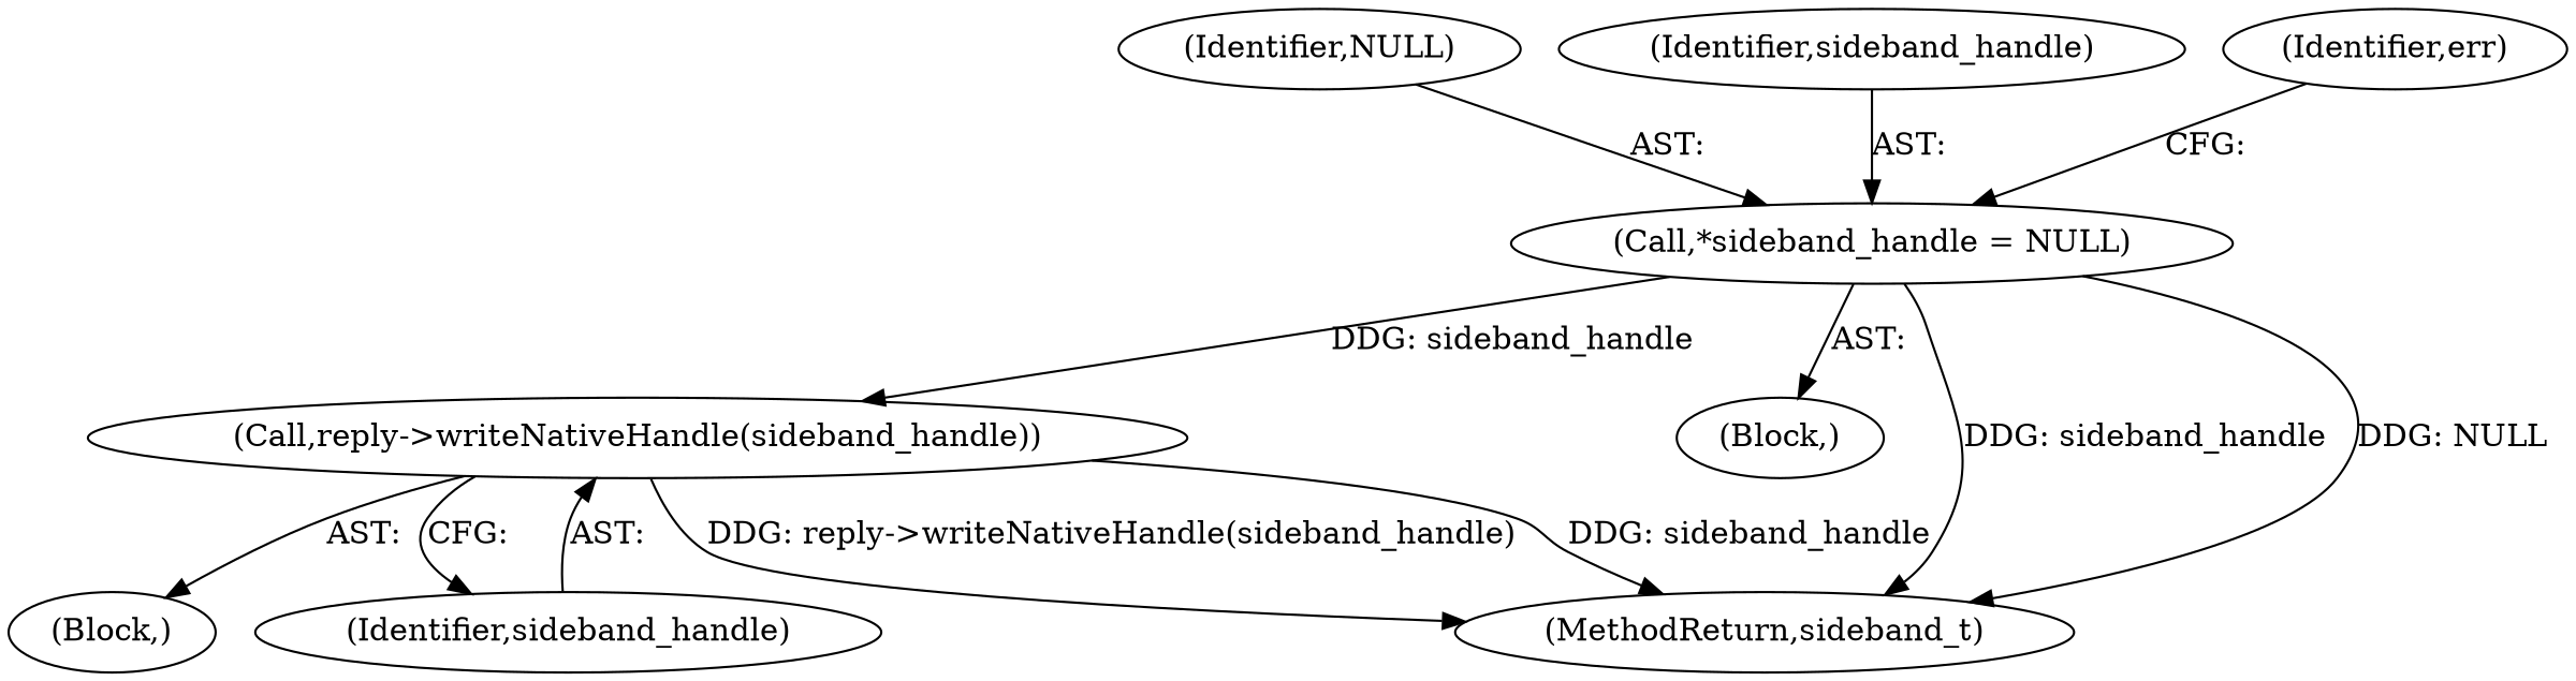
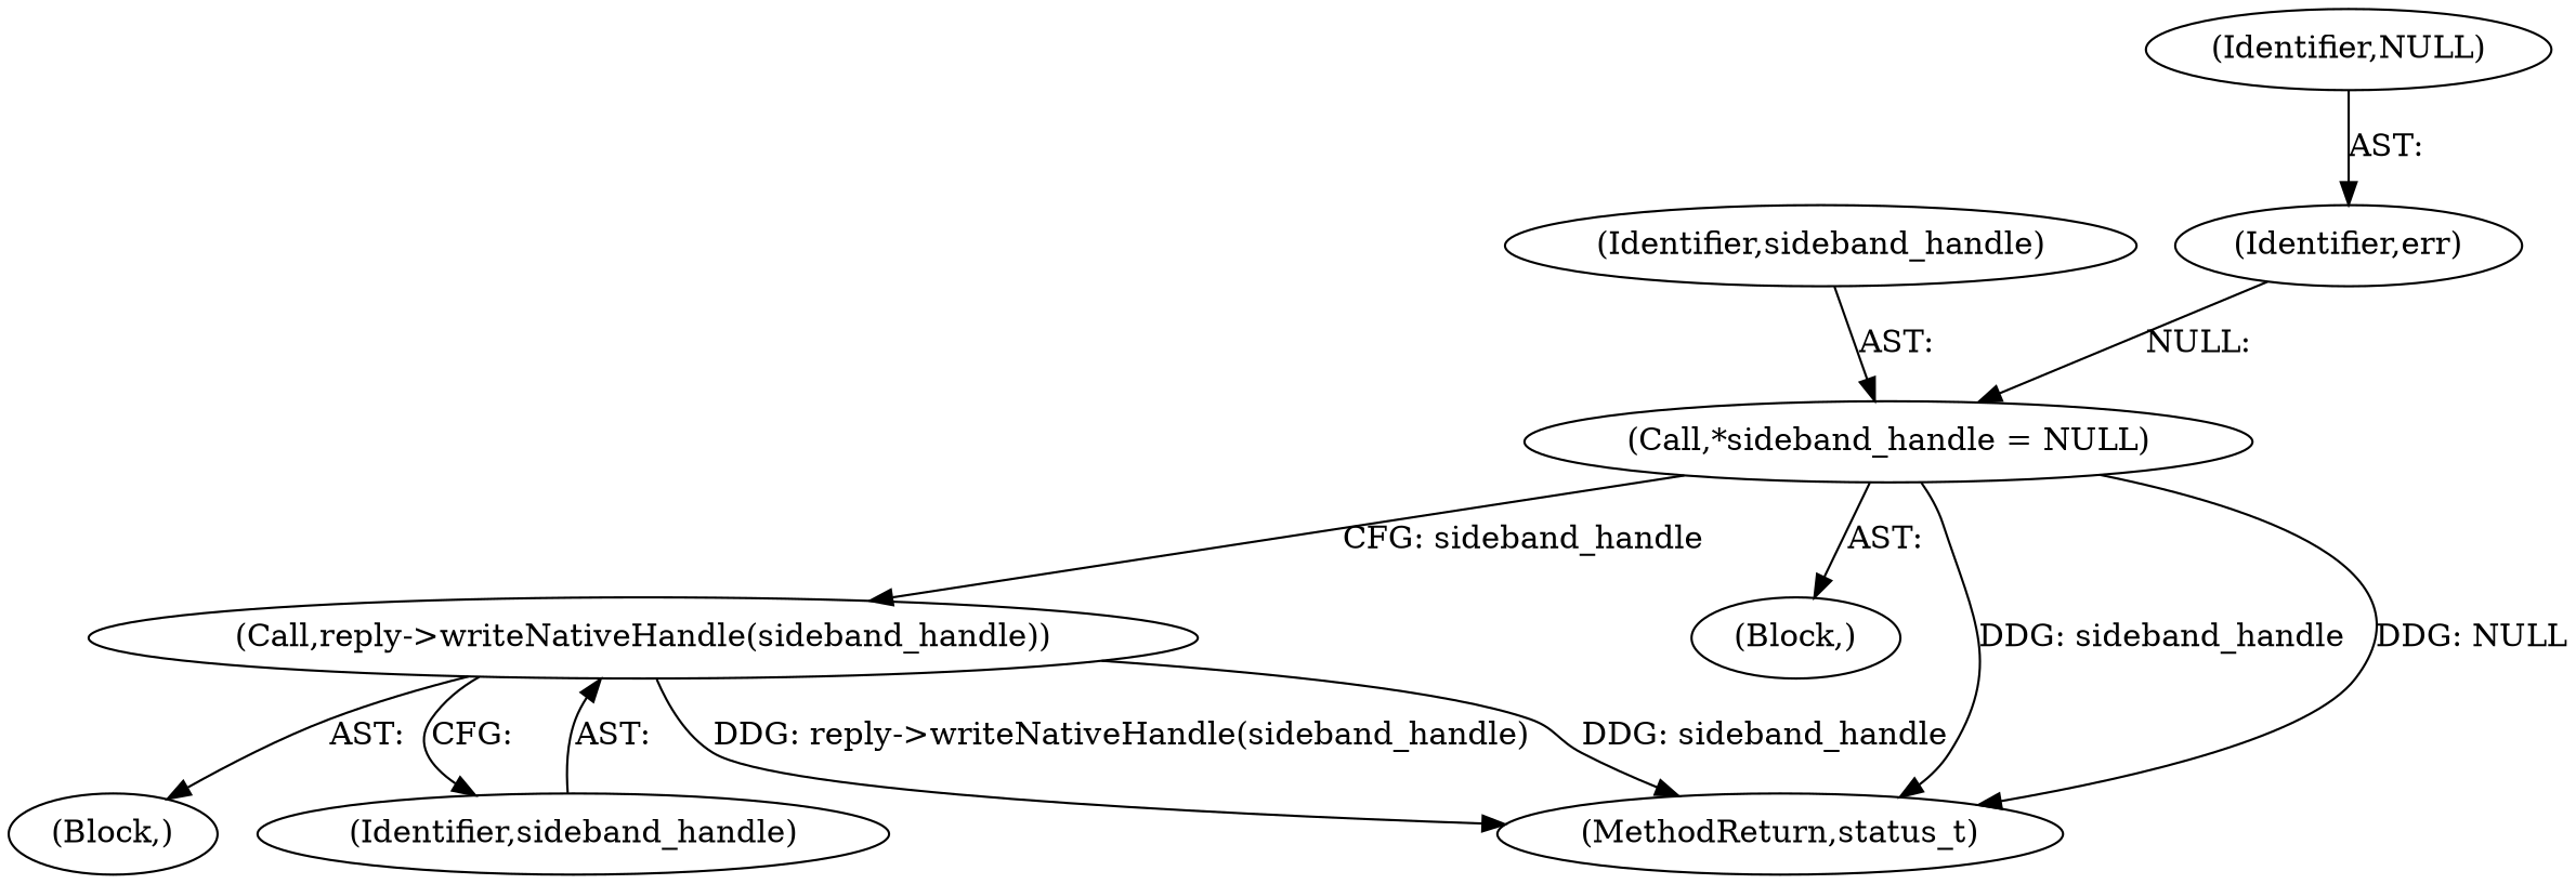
  digraph {
    n1 [label="(Call,*sideband_handle = NULL)"]
    n2 [label="(Call,reply->writeNativeHandle(sideband_handle))"]
    n3 [label="(Block,)"]
-   n4 [label="(MethodReturn,sideband_t)"]
+   n4 [label="(MethodReturn,status_t)"]
    n5 [label="(Block,)"]
    n6 [label="(Identifier,sideband_handle)"]
    n7 [label="(Identifier,NULL)"]
    n8 [label="(Identifier,sideband_handle)"]
    n9 [label="(Identifier,err)"]
-   n1 -> n2 [label="DDG: sideband_handle"]
+   n1 -> n2 [label="CFG: sideband_handle"]
    n1 -> n3 [label="AST: "]
    n1 -> n4 [label="DDG: sideband_handle"]
    n1 -> n4 [label="DDG: NULL"]
    n2 -> n4 [label="DDG: reply->writeNativeHandle(sideband_handle)"]
    n2 -> n4 [label="DDG: sideband_handle"]
    n2 -> n5 [label="AST: "]
    n2 -> n6 [label="CFG: "]
    n6 -> n2 [label="AST: "]
-   n7 -> n1 [label="AST: "]
+   n7 -> n9 [label="AST: "]
    n8 -> n1 [label="AST: "]
-   n9 -> n1 [label="CFG: "]
+   n9 -> n1 [label="NULL: "]
  }
